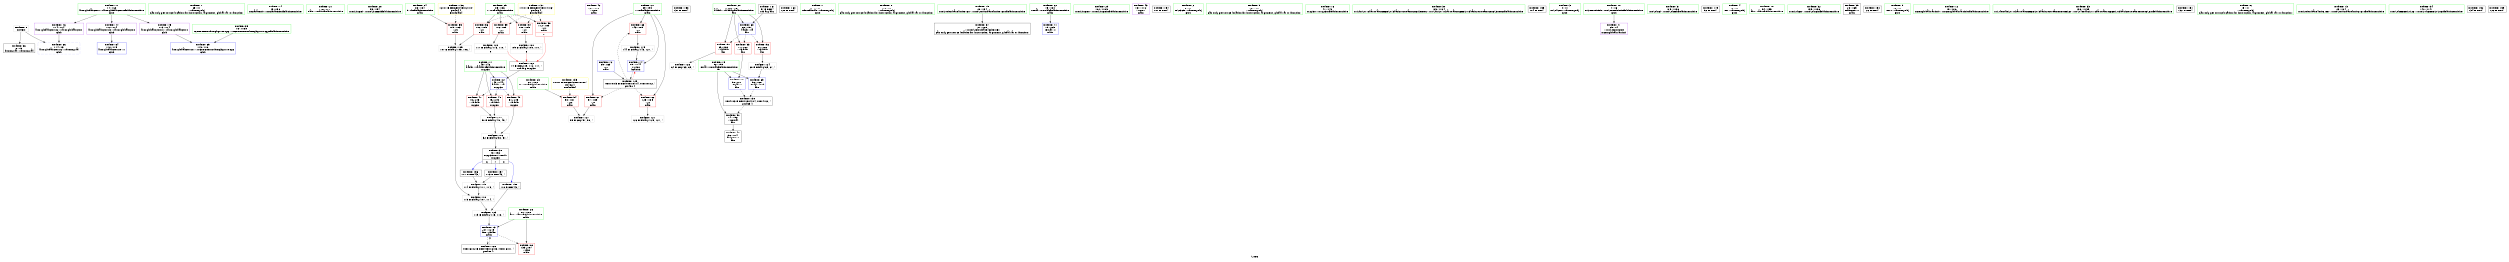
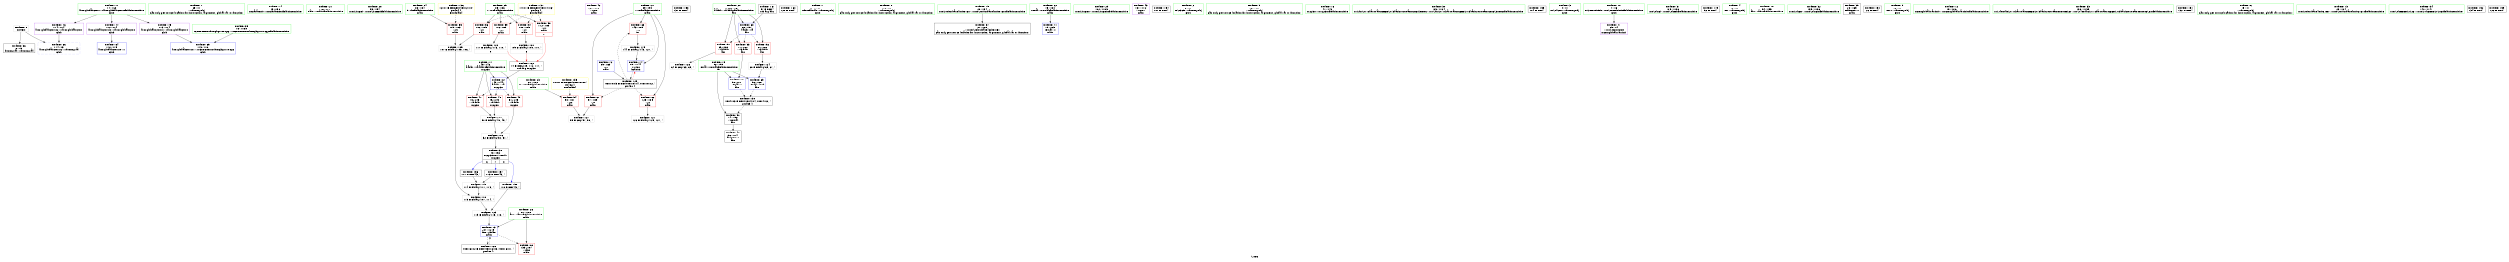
  digraph {
    label=SVFG
    node [color=green shape=record]
    edge [style=solid]
    n1 [color=grey label="{NodeID: 0\nNullPtr}"]
    n2 [color=black label="{NodeID: 36\n2\<--3\ndummyVal\<--dummyVal\n}"]
    n3 [color=blue label="{NodeID: 66\n174\<--3\nllvm.global_ctors_2\<--dummyVal\nGlob }" style=dotted]
    n4 [label="{NodeID: 7\n65\<--1\n\<--dummyObj\nCan only get source location for instruction, argument, global var or function.}"]
    n5 [label="{NodeID: 14\n29\<--30\n__cxa_atexit\<--__cxa_atexit_field_insensitive\n}"]
    n6 [label="{NodeID: 21\n76\<--77\nmain\<--main_field_insensitive\n}"]
    n7 [label="{NodeID: 28\n93\<--94\n_ZNSirsERi\<--_ZNSirsERi_field_insensitive\n}"]
    n8 [color=grey label="{NodeID: 118\n115 = Binary(107, 114, )\n}"]
    n9 [color=grey label="{NodeID: 123\n119 = Binary(115, 118, )\n}"]
    n10 [color=blue label="{NodeID: 73\n87\<--119\nans\<--add8\nmain\n}"]
    n11 [color=black label="{NodeID: 128\nMR_16V_2 = PHI(MR_16V_3, MR_16V_1, )\npts\{88 \}\n}"]
    n12 [color=red label="{NodeID: 60\n133\<--87\n\<--ans\nmain\n}"]
    n13 [label="{NodeID: 35\n16\<--168\n_GLOBAL__sub_I_ghg_1_0.cpp\<--_GLOBAL__sub_I_ghg_1_0.cpp_field_insensitive\n}"]
    n14 [color=blue label="{NodeID: 65\n173\<--16\nllvm.global_ctors_1\<--_GLOBAL__sub_I_ghg_1_0.cpp\nGlob }"]
    n15 [color=grey label="{NodeID: 125\n107 = Binary(105, 106, )\n}"]
    n16 [color=purple label="{NodeID: 42\n121\<--10\n\<--.str\nmain\n}"]
    n17 [color=red label="{NodeID: 49\n51\<--45\n\<--a.addr\n_Z2p3x\n}"]
    n18 [color=grey label="{NodeID: 116\n52 = Binary(50, 51, )\n}"]
    n19 [color=black label="{NodeID: 38\n43\<--52\n_Z2p3x_ret\<--mul1\n_Z2p3x\n|{<s0>6|<s1>7|<s2>8}}"]
    n20 [color=black label="{NodeID: 156\n111 = PHI(43, )\n}"]
    n21 [color=black label="{NodeID: 157\n113 = PHI(43, )\n}"]
    n22 [color=black label="{NodeID: 158\n118 = PHI(43, )\n}"]
    n23 [color=red label="{NodeID: 56\n106\<--85\n\<--v\nmain\n}"]
-   n24 [color=red label="{NodeID: 63\n143\<--89\n\<--I\nmain\n}"]
+   n24 [color=red label="{NodeID: 63\n143\<--89\n\<--I\nios\n}"]
    n25 [color=grey label="{NodeID: 115\n144 = Binary(143, 127, )\n}"]
    n26 [color=blue label="{NodeID: 74\n89\<--144\nI\<--inc\nlocation\n}"]
    n27 [color=black label="{NodeID: 129\nMR_18V_3 = PHI(MR_18V_4, MR_18V_2, )\npts\{90 \}\n}"]
    n28 [color=black label="{NodeID: 153\n137 = PHI()\n}"]
    n29 [color=blue label="{NodeID: 70\n58\<--71\nretval\<--\nabs\n}"]
    n30 [color=black label="{NodeID: 130\nMR_4V_3 = PHI(MR_4V_4, MR_4V_2, )\npts\{59 \}\n}"]
    n31 [color=black label="{NodeID: 50\n74\<--58\n\<--retval\nabs\n}"]
    n32 [color=black label="{NodeID: 40\n56\<--74\nabs_ret\<--\nabs\n}"]
    n33 [color=black label="{NodeID: 160\n128 = PHI()\n}"]
    n34 [label="{NodeID: 1\n7\<--1\n__dso_handle\<--dummyObj\nGlob }"]
    n35 [label="{NodeID: 8\n110\<--1\n\<--dummyObj\nCan only get source location for instruction, argument, global var or function.}"]
    n36 [label="{NodeID: 15\n28\<--34\n_ZNSt8ios_base4InitD1Ev\<--_ZNSt8ios_base4InitD1Ev_field_insensitive\n}"]
    n37 [color=black label="{NodeID: 37\n27\<--28\n\<--_ZNSt8ios_base4InitD1Ev\nCan only get source location for instruction, argument, global var or function.}"]
    n38 [label="{NodeID: 22\n79\<--80\nretval\<--retval_field_insensitive\nmain\n}"]
    n39 [color=blue label="{NodeID: 71\n79\<--65\nretval\<--\nmain\n}"]
    n40 [label="{NodeID: 29\n102\<--103\n_ZNSirsERx\<--_ZNSirsERx_field_insensitive\n}"]
    n41 [color=grey label="{NodeID: 119\n114 = Binary(111, 113, )\n}"]
    n42 [color=grey label="{NodeID: 126\n64 = cmp(63, 65, )\n}"]
    n43 [color=purple label="{NodeID: 43\n131\<--12\n\<--.str.1\nmain\n}"]
    n44 [color=red label="{NodeID: 57\n108\<--85\n\<--v\nmain\n}"]
    n45 [color=grey label="{NodeID: 120\n109 = Binary(108, 110, )\n|{<s0>6}}"]
    n46 [color=black label="{NodeID: 162\n44 = PHI(109, 112, 117, )\n0th arg _Z2p3x }"]
    n47 [color=blue label="{NodeID: 67\n45\<--44\na.addr\<--a\n_Z2p3x\n}"]
    n48 [color=blue label="{NodeID: 64\n172\<--15\nllvm.global_ctors_0\<--\nGlob }"]
    n49 [color=black label="{NodeID: 154\n101 = PHI()\n}"]
    n50 [color=black label="{NodeID: 161\n57 = PHI()\n0th arg abs }"]
    n51 [color=blue label="{NodeID: 68\n60\<--57\na.addr\<--a\nabs\n}"]
    n52 [color=red label="{NodeID: 51\n63\<--60\n\<--a.addr\nabs\n}"]
    n53 [color=red label="{NodeID: 52\n67\<--60\n\<--a.addr\nabs\n}"]
    n54 [color=red label="{NodeID: 53\n71\<--60\n\<--a.addr\nabs\n}"]
    n55 [color=grey label="{NodeID: 124\n68 = Binary(65, 67, )\n}"]
    n56 [label="{NodeID: 2\n8\<--1\n_ZSt3cin\<--dummyObj\nGlob }"]
    n57 [label="{NodeID: 9\n127\<--1\n\<--dummyObj\nCan only get source location for instruction, argument, global var or function.}"]
    n58 [label="{NodeID: 16\n41\<--42\n_Z2p3x\<--_Z2p3x_field_insensitive\n}"]
    n59 [label="{NodeID: 23\n81\<--82\nN\<--N_field_insensitive\nmain\n}"]
    n60 [color=red label="{NodeID: 54\n98\<--81\n\<--N\nmain\n}"]
    n61 [color=grey label="{NodeID: 127\n99 = cmp(97, 98, )\n}"]
    n62 [label="{NodeID: 30\n123\<--124\n_ZStlsISt11char_traitsIcEERSt13basic_ostreamIcT_ES5_PKc\<--_ZStlsISt11char_traitsIcEERSt13basic_ostreamIcT_ES5_PKc_field_insensitive\n}"]
    n63 [color=red label="{NodeID: 47\n48\<--45\n\<--a.addr\n_Z2p3x\n}"]
    n64 [color=red label="{NodeID: 48\n49\<--45\n\<--a.addr\n_Z2p3x\n}"]
    n65 [color=purple label="{NodeID: 44\n172\<--14\nllvm.global_ctors_0\<--llvm.global_ctors\nGlob }"]
    n66 [color=red label="{NodeID: 58\n112\<--85\n\<--v\nmain\n|{<s0>7}}"]
    n67 [color=black label="{NodeID: 155\n104 = PHI()\n}"]
    n68 [color=blue label="{NodeID: 72\n89\<--65\nI\<--\nmain\n}"]
    n69 [color=red label="{NodeID: 61\n97\<--89\n\<--I\nmain\n}"]
    n70 [color=red label="{NodeID: 62\n125\<--89\n\<--I\nmain\n}"]
    n71 [color=grey label="{NodeID: 121\n126 = Binary(125, 127, )\n}"]
    n72 [color=grey label="{NodeID: 117\n50 = Binary(48, 49, )\n}"]
    n73 [label="{NodeID: 3\n9\<--1\n_ZSt4cout\<--dummyObj\nGlob }"]
    n74 [label="{NodeID: 10\n4\<--6\n_ZStL8__ioinit\<--_ZStL8__ioinit_field_insensitive\nGlob }"]
    n75 [color=purple label="{NodeID: 41\n25\<--4\n\<--_ZStL8__ioinit\n__cxx_global_var_init\n}"]
    n76 [label="{NodeID: 17\n45\<--46\na.addr\<--a.addr_field_insensitive\n_Z2p3x\n}"]
    n77 [label="{NodeID: 24\n83\<--84\nk\<--k_field_insensitive\nmain\n}"]
    n78 [color=red label="{NodeID: 55\n105\<--83\n\<--k\nmain\n}"]
    n79 [label="{NodeID: 31\n129\<--130\n_ZNSolsEi\<--_ZNSolsEi_field_insensitive\n}"]
    n80 [color=purple label="{NodeID: 45\n173\<--14\nllvm.global_ctors_1\<--llvm.global_ctors\nGlob }"]
    n81 [color=yellow label="{NodeID: 135\n10V_1 = ENCHI(MR_10V_0)\npts\{82 \}\nFun[main]}" style=double]
    n82 [color=blue label="{NodeID: 69\n58\<--68\nretval\<--sub\nabs\n}"]
    n83 [color=red label="{NodeID: 59\n116\<--85\n\<--v\nmain\n}"]
    n84 [color=grey label="{NodeID: 122\n117 = Binary(116, 110, )\n|{<s0>8}}"]
    n85 [color=black label="{NodeID: 149\n92 = PHI()\n}"]
    n86 [label="{NodeID: 4\n10\<--1\n.str\<--dummyObj\nGlob }"]
    n87 [label="{NodeID: 11\n14\<--18\nllvm.global_ctors\<--llvm.global_ctors_field_insensitive\nGlob }"]
    n88 [color=purple label="{NodeID: 46\n174\<--14\nllvm.global_ctors_2\<--llvm.global_ctors\nGlob }"]
    n89 [label="{NodeID: 18\n54\<--55\nabs\<--abs_field_insensitive\n}"]
    n90 [label="{NodeID: 25\n85\<--86\nv\<--v_field_insensitive\nmain\n}"]
    n91 [label="{NodeID: 32\n135\<--136\n_ZNSolsEx\<--_ZNSolsEx_field_insensitive\n}"]
    n92 [color=black label="{NodeID: 39\n78\<--65\nmain_ret\<--\nmain\n}"]
    n93 [color=yellow label="{NodeID: 136\n12V_1 = ENCHI(MR_12V_0)\npts\{84 \}\nFun[main]}" style=double]
    n94 [color=black label="{NodeID: 150\n26 = PHI()\n}"]
    n95 [label="{NodeID: 5\n12\<--1\n.str.1\<--dummyObj\nGlob }"]
    n96 [label="{NodeID: 12\n19\<--20\n__cxx_global_var_init\<--__cxx_global_var_init_field_insensitive\n}"]
    n97 [label="{NodeID: 19\n58\<--59\nretval\<--retval_field_insensitive\nabs\n}"]
    n98 [label="{NodeID: 26\n87\<--88\nans\<--ans_field_insensitive\nmain\n}"]
    n99 [label="{NodeID: 33\n138\<--139\n_ZSt4endlIcSt11char_traitsIcEERSt13basic_ostreamIT_T0_ES6_\<--_ZSt4endlIcSt11char_traitsIcEERSt13basic_ostreamIT_T0_ES6__field_insensitive\n}"]
    n100 [color=yellow label="{NodeID: 137\n14V_1 = ENCHI(MR_14V_6)\npts\{86 \}\nFun[main]}" style=double]
    n101 [color=black label="{NodeID: 151\n132 = PHI()\n}"]
    n102 [label="{NodeID: 6\n15\<--1\n\<--dummyObj\nCan only get source location for instruction, argument, global var or function.}"]
    n103 [label="{NodeID: 13\n23\<--24\n_ZNSt8ios_base4InitC1Ev\<--_ZNSt8ios_base4InitC1Ev_field_insensitive\n}"]
    n104 [label="{NodeID: 20\n60\<--61\na.addr\<--a.addr_field_insensitive\nabs\n}"]
    n105 [label="{NodeID: 27\n89\<--90\nI\<--I_field_insensitive\nmain\n}"]
    n106 [label="{NodeID: 34\n140\<--141\n_ZNSolsEPFRSoS_E\<--_ZNSolsEPFRSoS_E_field_insensitive\n}"]
    n107 [color=black label="{NodeID: 152\n134 = PHI()\n}"]
    n108 [color=black label="{NodeID: 159\n122 = PHI()\n}"]
    n1 -> n2
    n1 -> n3
    n8 -> n9
    n9 -> n10
    n10 -> n11 [style=dashed]
    n10 -> n12 [style=dashed]
    n11 -> n10 [style=dashed]
    n13 -> n14
    n15 -> n8
    n17 -> n18
    n18 -> n19
    n19 -> n20 [color=blue tailport=s0]
    n19 -> n21 [color=blue tailport=s1]
    n19 -> n22 [color=blue tailport=s2]
    n20 -> n41
    n21 -> n41
    n22 -> n9
    n23 -> n15
    n24 -> n25
    n25 -> n26
    n26 -> n27 [style=dashed]
    n27 -> n24 [style=dashed]
    n27 -> n26 [color=red style=dashed]
    n27 -> n69 [style=dashed]
    n27 -> n70 [style=dashed]
    n29 -> n30 [style=dashed]
    n30 -> n31 [style=dashed]
    n31 -> n32
    n36 -> n37
    n38 -> n39
    n41 -> n8
    n44 -> n45
    n45 -> n46 [color=red tailport=s0]
    n46 -> n47
    n47 -> n17 [style=dashed]
    n47 -> n63 [style=dashed]
    n47 -> n64 [style=dashed]
    n50 -> n51
    n51 -> n52 [style=dashed]
    n51 -> n53 [style=dashed]
    n51 -> n54 [style=dashed]
    n52 -> n42
    n53 -> n55
    n54 -> n29
    n55 -> n82
    n59 -> n60
    n60 -> n61
    n63 -> n72
    n64 -> n72
    n65 -> n48
    n66 -> n46 [color=red tailport=s0]
    n68 -> n27
    n69 -> n61
    n70 -> n71
    n72 -> n18
    n74 -> n75
    n76 -> n17
    n76 -> n47
    n76 -> n63
    n76 -> n64
    n77 -> n78
    n78 -> n15
    n80 -> n14
    n81 -> n60 [style=dashed]
    n82 -> n30 [style=dashed]
    n83 -> n84
    n84 -> n46 [color=red tailport=s0]
    n87 -> n65
    n87 -> n80
    n87 -> n88
    n88 -> n3
    n90 -> n23
    n90 -> n44
    n90 -> n66
    n90 -> n83
    n93 -> n78 [style=dashed]
    n97 -> n29
    n97 -> n31
    n97 -> n82
    n98 -> n10
    n98 -> n12
    n100 -> n23 [style=dashed]
    n100 -> n44 [style=dashed]
    n100 -> n66 [style=dashed]
    n100 -> n83 [style=dashed]
    n104 -> n51
    n104 -> n52
    n104 -> n53
    n104 -> n54
    n105 -> n24
    n105 -> n26
    n105 -> n69
    n105 -> n70
  }
